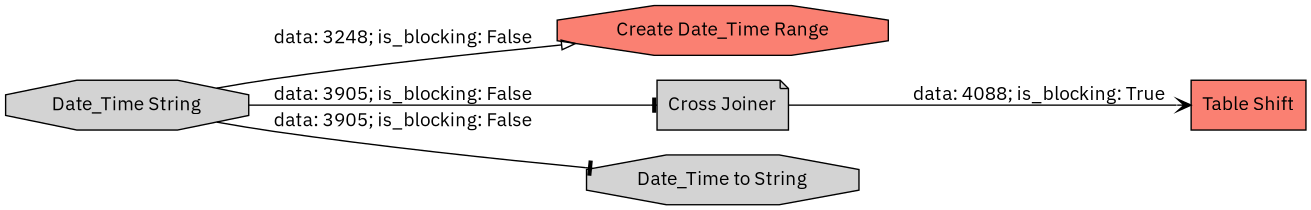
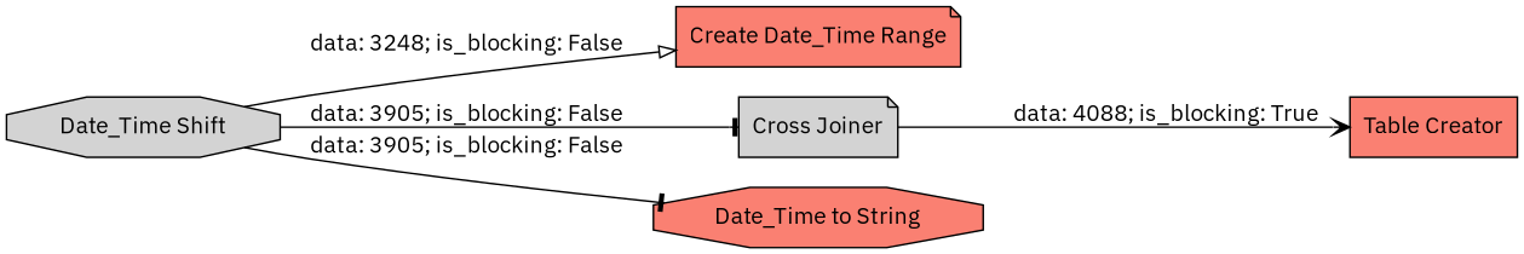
  digraph {
    fontname="IBM Plex Sans"
    rankdir=LR
    node [fillcolor=salmon fontname="IBM Plex Sans" shape=note style=filled]
    edge [arrowhead=tee fontname="IBM Plex Sans"]
-   n1 [label="Create Date_Time Range" shape=octagon]
-   n2 [fillcolor=lightgrey label="Date_Time String" shape=octagon]
+   n1 [label="Create Date_Time Range"]
+   n2 [fillcolor=lightgrey label="Date_Time Shift" shape=octagon]
    n3 [fillcolor=lightgrey label="Cross Joiner"]
-   n4 [fillcolor=lightgrey label="Date_Time to String" shape=octagon]
-   n5 [label="Table Shift" shape=box]
+   n4 [label="Date_Time to String" shape=octagon]
+   n5 [label="Table Creator" shape=box]
    n2 -> n1 [arrowhead=onormal label="data: 3248; is_blocking: False"]
    n2 -> n3 [label="data: 3905; is_blocking: False"]
    n2 -> n4 [label="data: 3905; is_blocking: False"]
    n3 -> n5 [arrowhead=vee label="data: 4088; is_blocking: True"]
  }
